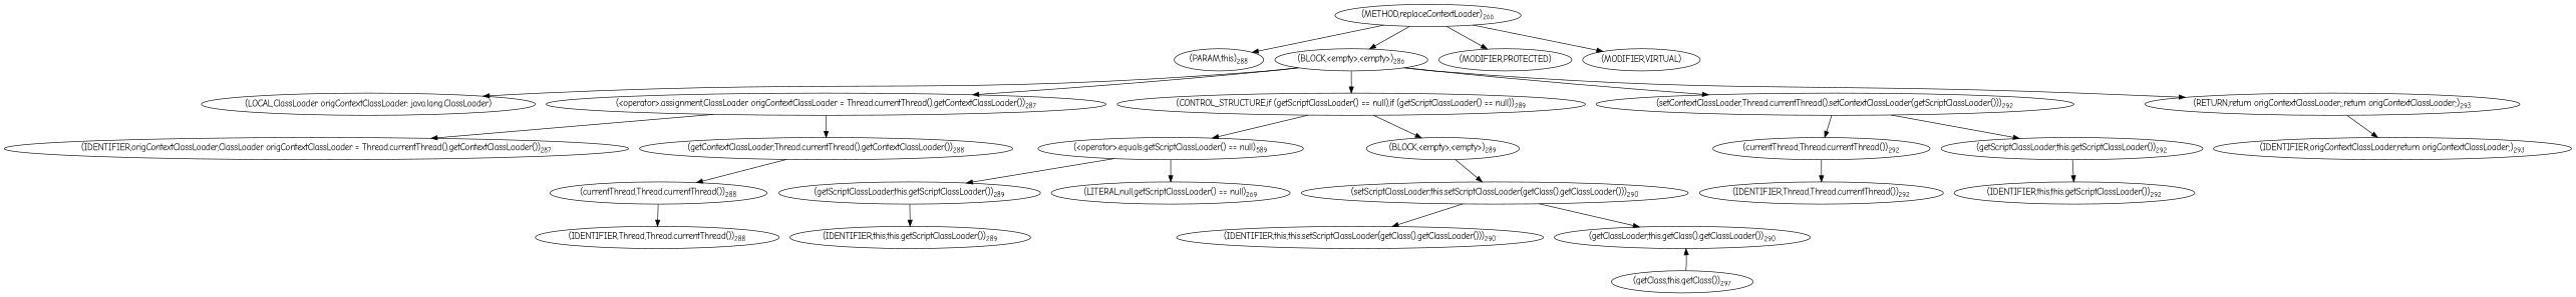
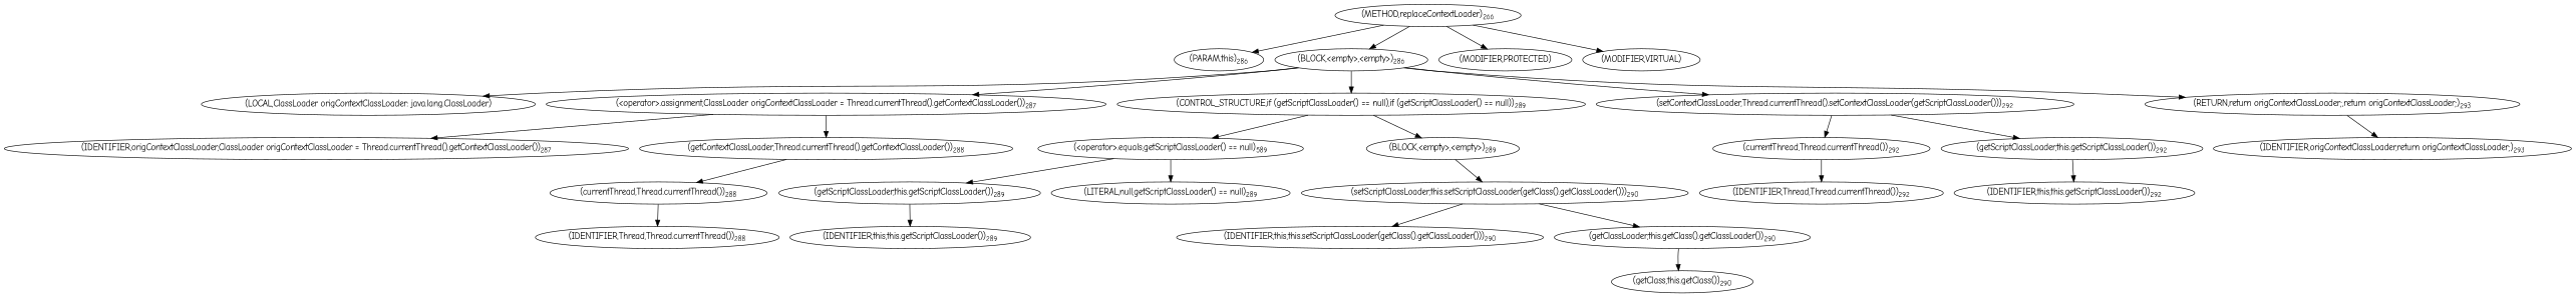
  digraph {
    fontname="Comic Neue"
    node [fontname="Comic Neue"]
    edge [fontname="Comic Neue"]
    n1 [label=<(METHOD,replaceContextLoader)<SUB>266</SUB>>]
-   n2 [label=<(PARAM,this)<SUB>288</SUB>>]
+   n2 [label=<(PARAM,this)<SUB>286</SUB>>]
    n3 [label=<(BLOCK,&lt;empty&gt;,&lt;empty&gt;)<SUB>286</SUB>>]
    n4 [label=<(MODIFIER,PROTECTED)>]
    n5 [label=<(MODIFIER,VIRTUAL)>]
    n6 [label=<(LOCAL,ClassLoader origContextClassLoader: java.lang.ClassLoader)>]
    n7 [label=<(&lt;operator&gt;.assignment,ClassLoader origContextClassLoader = Thread.currentThread().getContextClassLoader())<SUB>287</SUB>>]
    n8 [label=<(CONTROL_STRUCTURE,if (getScriptClassLoader() == null),if (getScriptClassLoader() == null))<SUB>289</SUB>>]
    n9 [label=<(setContextClassLoader,Thread.currentThread().setContextClassLoader(getScriptClassLoader()))<SUB>292</SUB>>]
    n10 [label=<(RETURN,return origContextClassLoader;,return origContextClassLoader;)<SUB>293</SUB>>]
    n11 [label=<(IDENTIFIER,origContextClassLoader,ClassLoader origContextClassLoader = Thread.currentThread().getContextClassLoader())<SUB>287</SUB>>]
    n12 [label=<(getContextClassLoader,Thread.currentThread().getContextClassLoader())<SUB>288</SUB>>]
    n13 [label=<(&lt;operator&gt;.equals,getScriptClassLoader() == null)<SUB>589</SUB>>]
    n14 [label=<(BLOCK,&lt;empty&gt;,&lt;empty&gt;)<SUB>289</SUB>>]
    n15 [label=<(currentThread,Thread.currentThread())<SUB>292</SUB>>]
    n16 [label=<(getScriptClassLoader,this.getScriptClassLoader())<SUB>292</SUB>>]
    n17 [label=<(IDENTIFIER,origContextClassLoader,return origContextClassLoader;)<SUB>293</SUB>>]
    n18 [label=<(currentThread,Thread.currentThread())<SUB>288</SUB>>]
    n19 [label=<(IDENTIFIER,Thread,Thread.currentThread())<SUB>288</SUB>>]
    n20 [label=<(getScriptClassLoader,this.getScriptClassLoader())<SUB>289</SUB>>]
-   n21 [label=<(LITERAL,null,getScriptClassLoader() == null)<SUB>269</SUB>>]
+   n21 [label=<(LITERAL,null,getScriptClassLoader() == null)<SUB>289</SUB>>]
    n22 [label=<(setScriptClassLoader,this.setScriptClassLoader(getClass().getClassLoader()))<SUB>290</SUB>>]
    n23 [label=<(IDENTIFIER,this,this.getScriptClassLoader())<SUB>289</SUB>>]
    n24 [label=<(IDENTIFIER,this,this.setScriptClassLoader(getClass().getClassLoader()))<SUB>290</SUB>>]
    n25 [label=<(getClassLoader,this.getClass().getClassLoader())<SUB>290</SUB>>]
-   n26 [label=<(getClass,this.getClass())<SUB>297</SUB>>]
+   n26 [label=<(getClass,this.getClass())<SUB>290</SUB>>]
    n27 [label=<(IDENTIFIER,Thread,Thread.currentThread())<SUB>292</SUB>>]
    n28 [label=<(IDENTIFIER,this,this.getScriptClassLoader())<SUB>292</SUB>>]
    n1 -> n2
    n1 -> n3
    n1 -> n4
    n1 -> n5
    n3 -> n6
    n3 -> n7
    n3 -> n8
    n3 -> n9
    n3 -> n10
    n7 -> n11
    n7 -> n12
    n8 -> n13
    n8 -> n14
    n9 -> n15
    n9 -> n16
    n10 -> n17
    n12 -> n18
    n13 -> n20
    n13 -> n21
    n14 -> n22
    n15 -> n27
    n16 -> n28
    n18 -> n19
    n20 -> n23
    n22 -> n24
    n22 -> n25
-   n26 -> n25
+   n25 -> n26
  }
